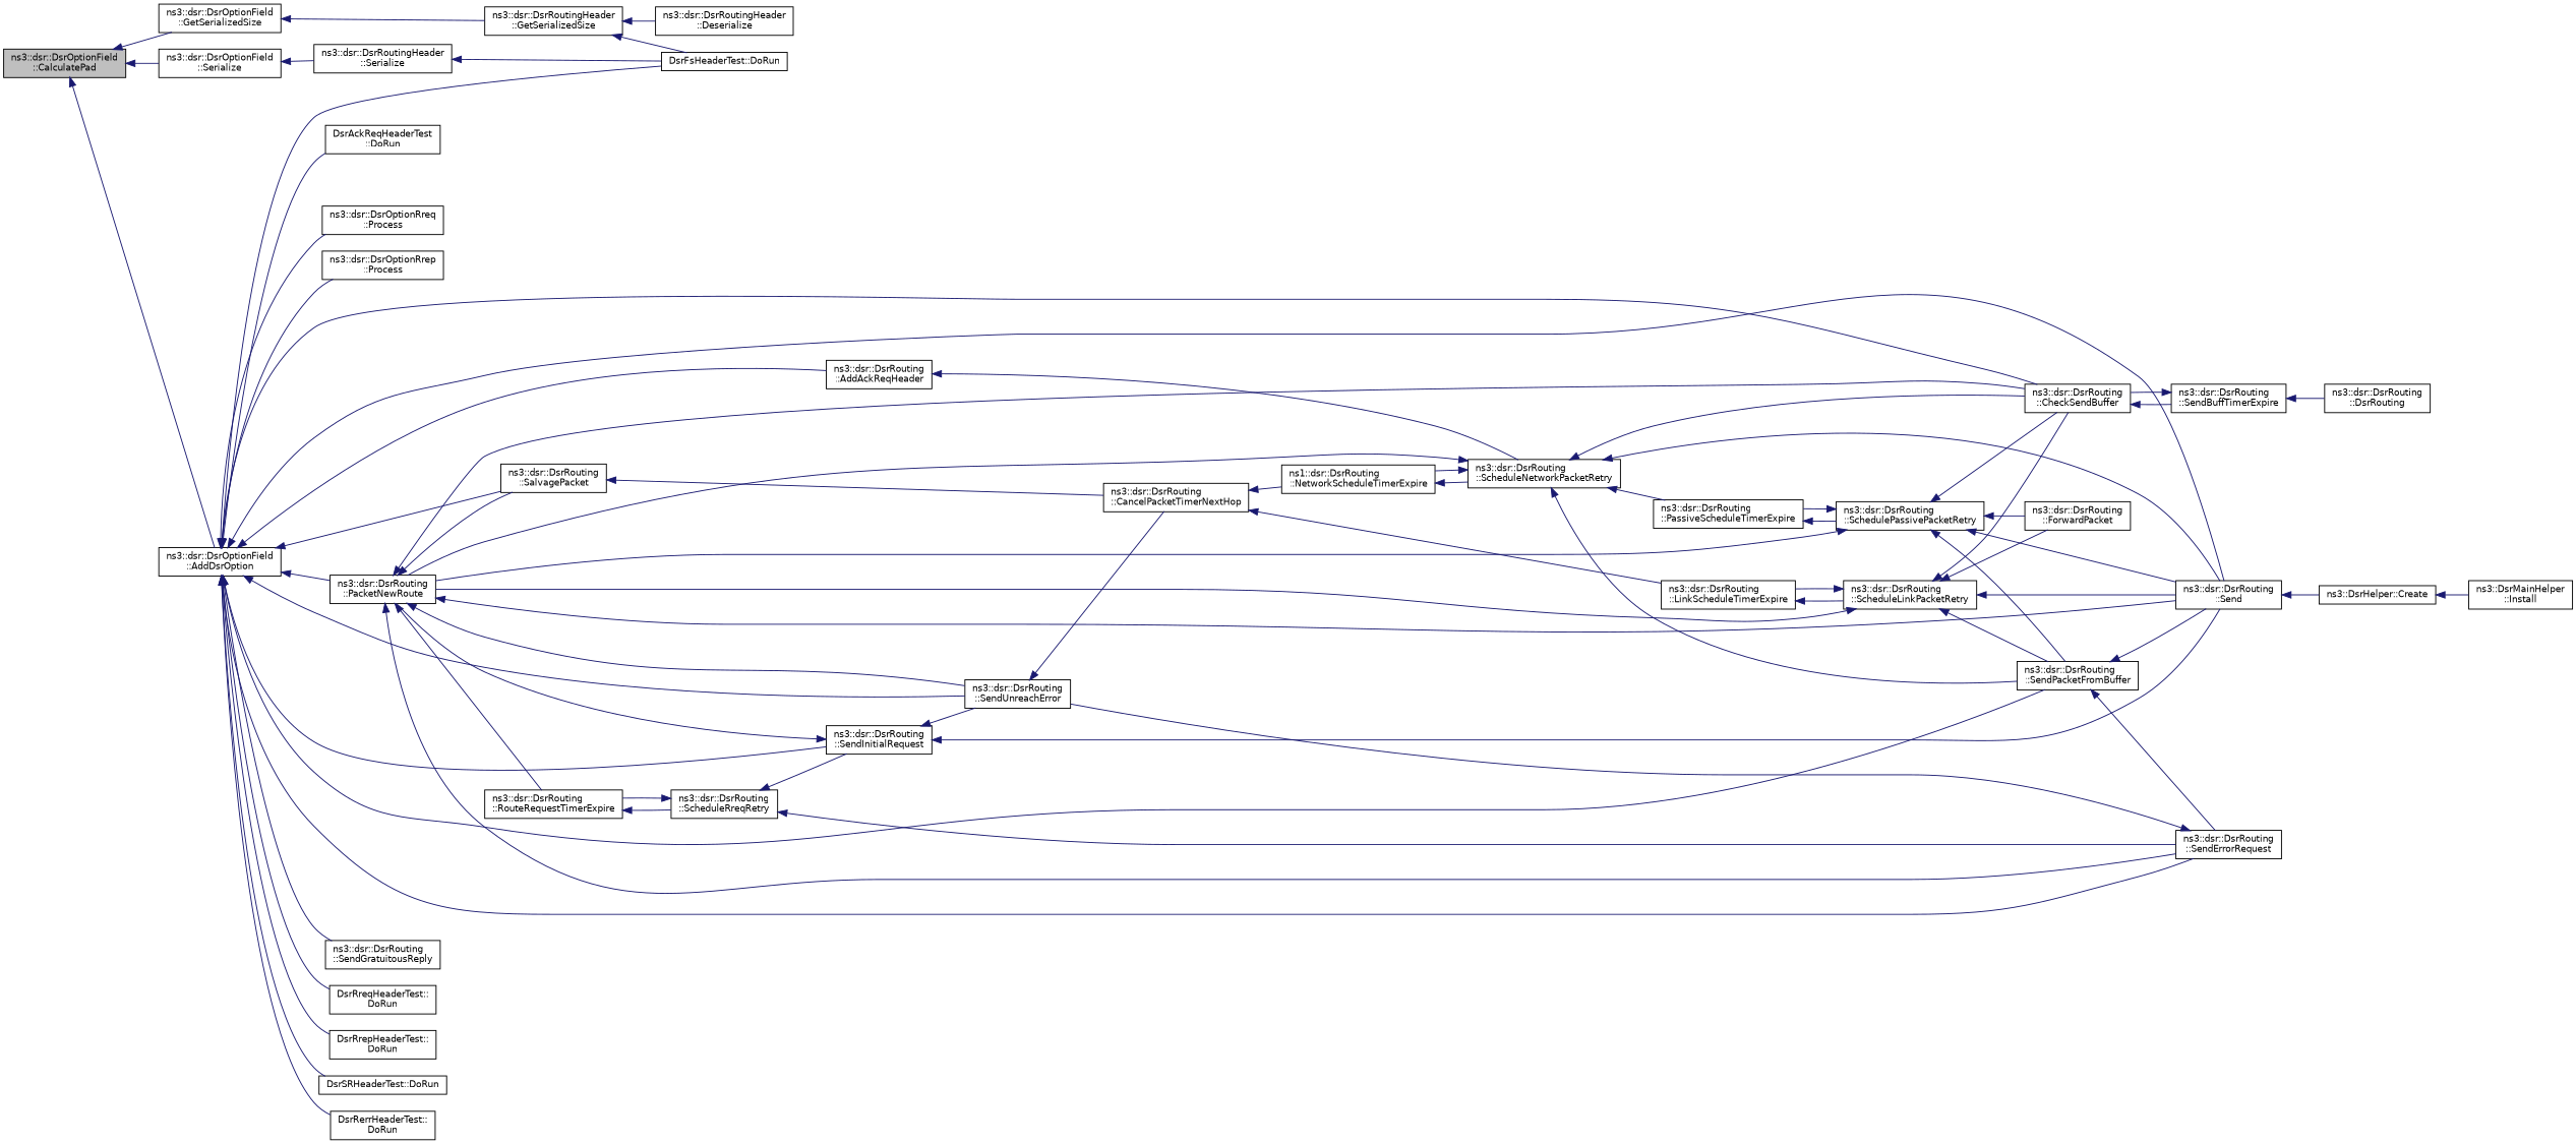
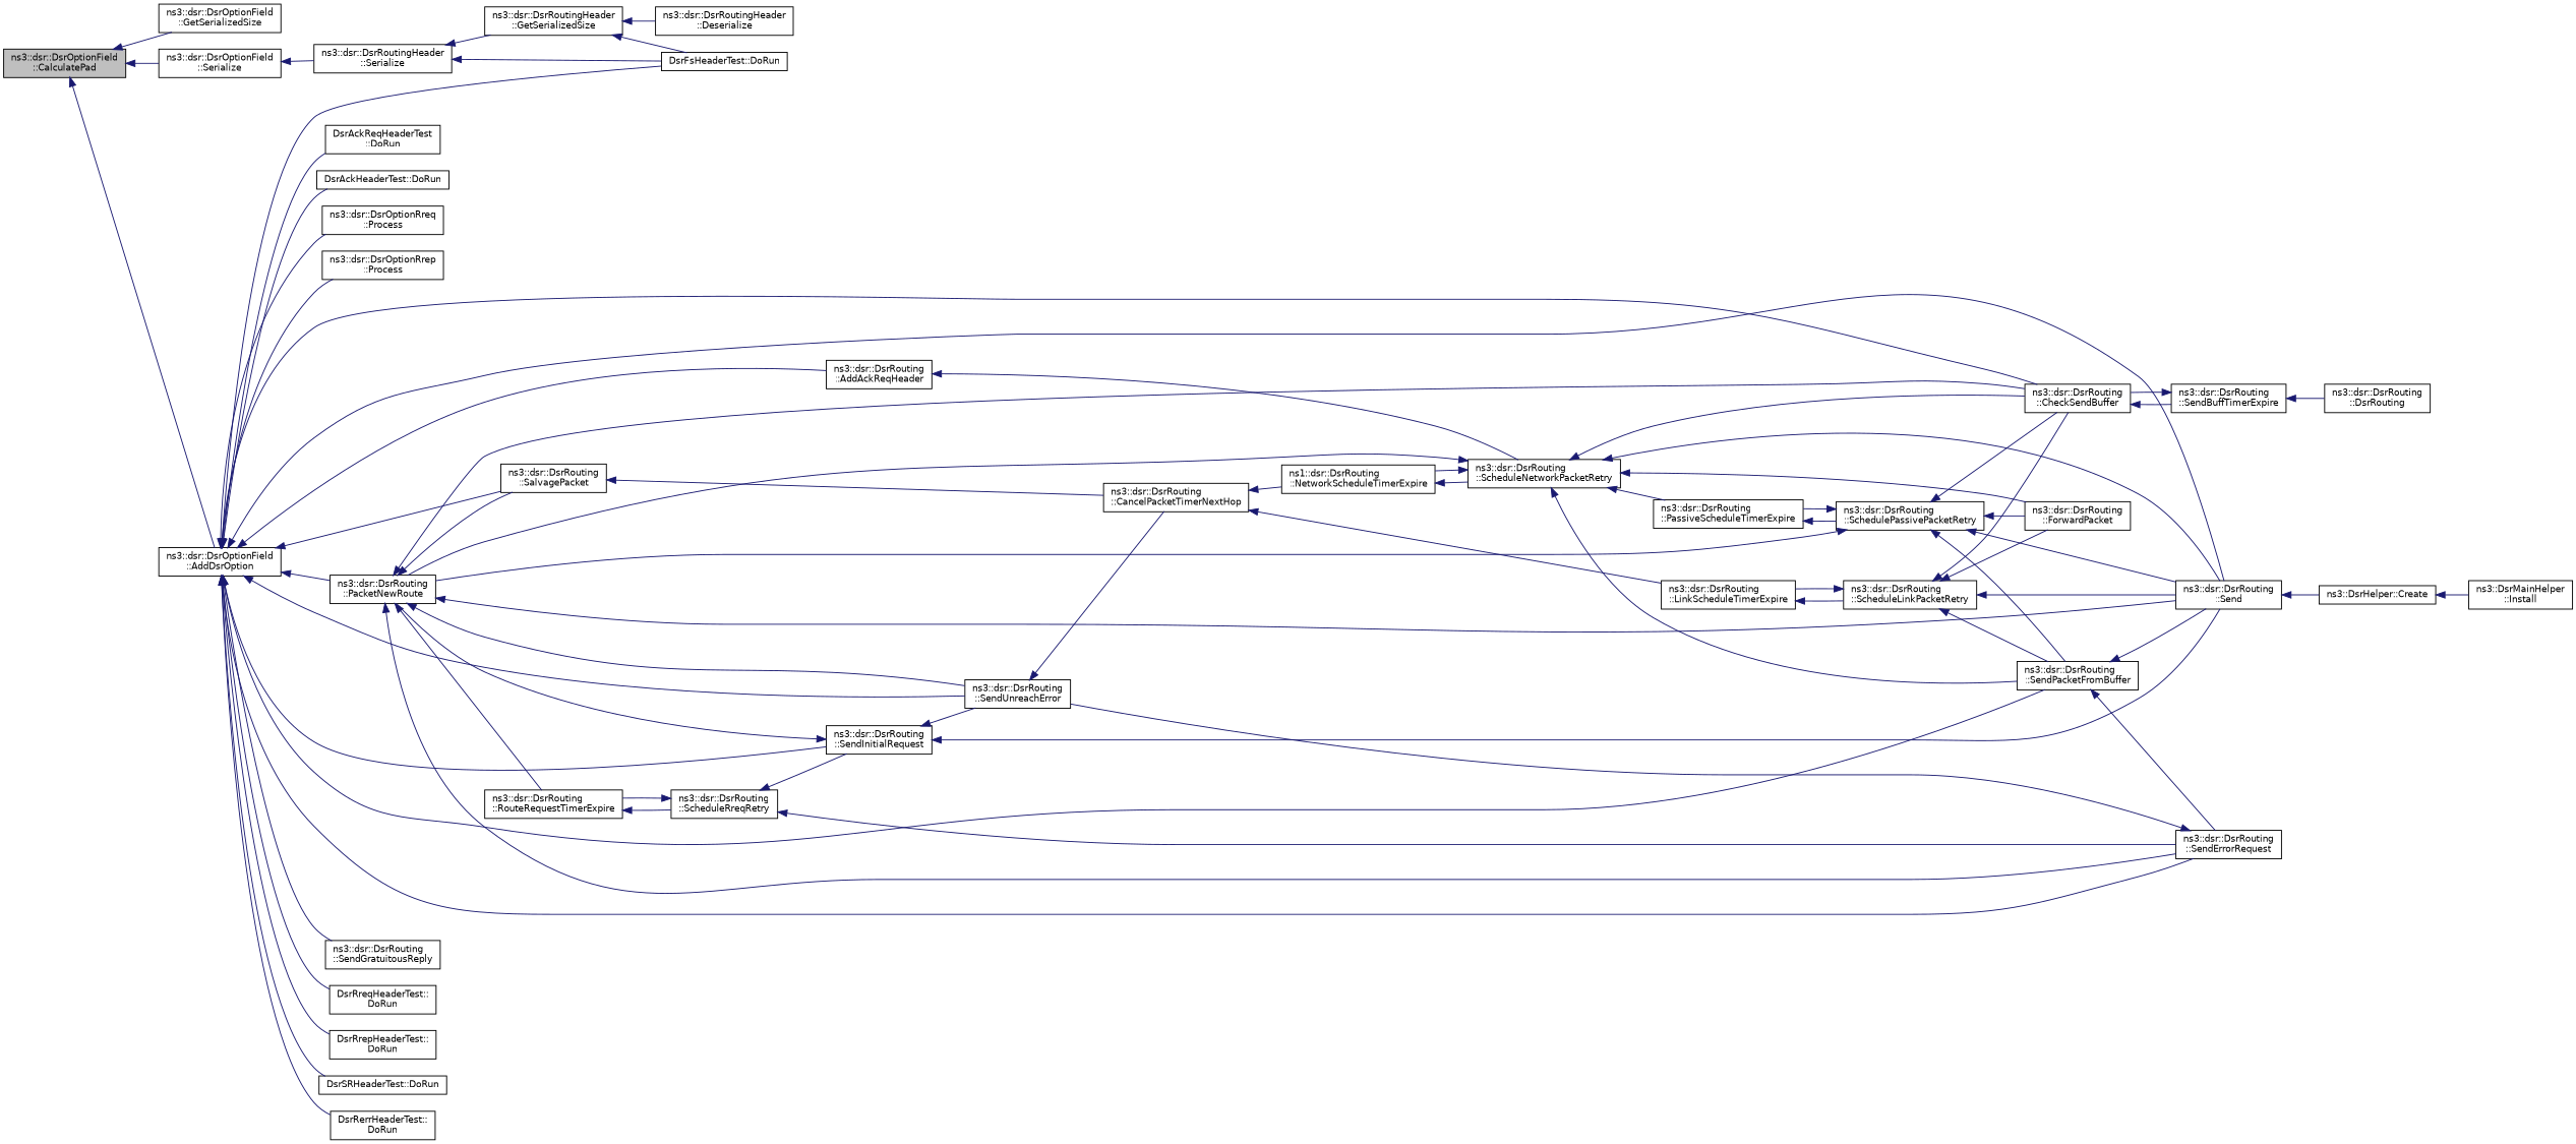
  digraph {
    rankdir=LR
    node [color=black fillcolor=white fontname=Helvetica fontsize=10 shape=record style=filled]
    edge [color=midnightblue dir=back fontname=Helvetica fontsize=10 labelfontname=Helvetica labelfontsize=10 style=solid]
    n1 [fillcolor=grey75 fontcolor=black height=0.2 label="ns3::dsr::DsrOptionField\l::CalculatePad" width=0.4]
    n2 [height=0.2 label="ns3::dsr::DsrOptionField\l::GetSerializedSize" width=0.4]
    n3 [height=0.2 label="ns3::dsr::DsrOptionField\l::Serialize" width=0.4]
    n4 [height=0.2 label="ns3::dsr::DsrOptionField\l::AddDsrOption" width=0.4]
    n5 [height=0.2 label="ns3::dsr::DsrRoutingHeader\l::GetSerializedSize" width=0.4]
    n6 [height=0.2 label="ns3::dsr::DsrRoutingHeader\l::Serialize" width=0.4]
    n7 [height=0.2 label="DsrFsHeaderTest::DoRun" width=0.4]
    n8 [height=0.2 label="ns3::dsr::DsrOptionRreq\l::Process" width=0.4]
    n9 [height=0.2 label="ns3::dsr::DsrOptionRrep\l::Process" width=0.4]
    n10 [height=0.2 label="ns3::dsr::DsrRouting\l::CheckSendBuffer" width=0.4]
    n11 [height=0.2 label="ns3::dsr::DsrRouting\l::PacketNewRoute" width=0.4]
    n12 [height=0.2 label="ns3::dsr::DsrRouting\l::SendUnreachError" width=0.4]
    n13 [height=0.2 label="ns3::dsr::DsrRouting\l::Send" width=0.4]
    n14 [height=0.2 label="ns3::dsr::DsrRouting\l::SendPacketFromBuffer" width=0.4]
    n15 [height=0.2 label="ns3::dsr::DsrRouting\l::SendErrorRequest" width=0.4]
    n16 [height=0.2 label="ns3::dsr::DsrRouting\l::SendInitialRequest" width=0.4]
    n17 [height=0.2 label="ns3::dsr::DsrRouting\l::SalvagePacket" width=0.4]
    n18 [height=0.2 label="ns3::dsr::DsrRouting\l::AddAckReqHeader" width=0.4]
    n19 [height=0.2 label="ns3::dsr::DsrRouting\l::SendGratuitousReply" width=0.4]
    n20 [height=0.2 label="DsrRreqHeaderTest::\lDoRun" width=0.4]
    n21 [height=0.2 label="DsrRrepHeaderTest::\lDoRun" width=0.4]
    n22 [height=0.2 label="DsrSRHeaderTest::DoRun" width=0.4]
    n23 [height=0.2 label="DsrRerrHeaderTest::\lDoRun" width=0.4]
    n24 [height=0.2 label="DsrAckReqHeaderTest\l::DoRun" width=0.4]
+   n25 [height=0.2 label="DsrAckHeaderTest::DoRun" width=0.4]
    n26 [height=0.2 label="ns3::dsr::DsrRoutingHeader\l::Deserialize" width=0.4]
    n27 [height=0.2 label="ns3::dsr::DsrRouting\l::SendBuffTimerExpire" width=0.4]
    n28 [height=0.2 label="ns3::dsr::DsrRouting\l::RouteRequestTimerExpire" width=0.4]
    n29 [height=0.2 label="ns3::dsr::DsrRouting\l::CancelPacketTimerNextHop" width=0.4]
    n30 [height=0.2 label="ns3::DsrHelper::Create" width=0.4]
    n31 [height=0.2 label="ns3::dsr::DsrRouting\l::ScheduleNetworkPacketRetry" width=0.4]
    n32 [height=0.2 label="ns3::dsr::DsrRouting\l::DsrRouting" width=0.4]
    n33 [height=0.2 label="ns3::dsr::DsrRouting\l::ScheduleRreqRetry" width=0.4]
    n34 [height=0.2 label="ns3::dsr::DsrRouting\l::LinkScheduleTimerExpire" width=0.4]
    n35 [height=0.2 label="ns1::dsr::DsrRouting\l::NetworkScheduleTimerExpire" width=0.4]
    n36 [height=0.2 label="ns3::dsr::DsrRouting\l::ScheduleLinkPacketRetry" width=0.4]
    n37 [height=0.2 label="ns3::dsr::DsrRouting\l::ForwardPacket" width=0.4]
    n38 [height=0.2 label="ns3::DsrMainHelper\l::Install" width=0.4]
    n39 [height=0.2 label="ns3::dsr::DsrRouting\l::PassiveScheduleTimerExpire" width=0.4]
    n40 [height=0.2 label="ns3::dsr::DsrRouting\l::SchedulePassivePacketRetry" width=0.4]
    n1 -> n2
    n1 -> n3
    n1 -> n4
-   n2 -> n5
+   n6 -> n5
    n3 -> n6
    n4 -> n7
    n4 -> n8
    n4 -> n9
    n4 -> n10
    n4 -> n11
    n4 -> n12
    n4 -> n13
    n4 -> n14
    n4 -> n15
    n4 -> n16
    n4 -> n17
    n4 -> n18
    n4 -> n19
    n4 -> n20
    n4 -> n21
    n4 -> n22
    n4 -> n23
    n4 -> n24
+   n4 -> n25
    n5 -> n7
    n5 -> n26
    n6 -> n7
    n10 -> n27
    n11 -> n10
    n11 -> n12
    n11 -> n13
    n11 -> n15
    n11 -> n17
    n11 -> n28
    n12 -> n29
    n13 -> n30
    n14 -> n13
    n14 -> n15
    n15 -> n12
    n16 -> n11
    n16 -> n12
    n16 -> n13
    n17 -> n29
    n18 -> n31
    n27 -> n10
    n27 -> n32
    n28 -> n33
    n29 -> n34
    n29 -> n35
    n30 -> n38
    n31 -> n10
    n31 -> n11
    n31 -> n13
    n31 -> n14
    n31 -> n35
+   n31 -> n37
    n31 -> n39
    n33 -> n15
    n33 -> n16
    n33 -> n28
    n34 -> n36
    n35 -> n31
    n36 -> n10
-   n36 -> n11
    n36 -> n13
    n36 -> n14
    n36 -> n34
    n36 -> n37
    n39 -> n40
    n40 -> n10
    n40 -> n11
    n40 -> n13
    n40 -> n14
    n40 -> n37
    n40 -> n39
  }
